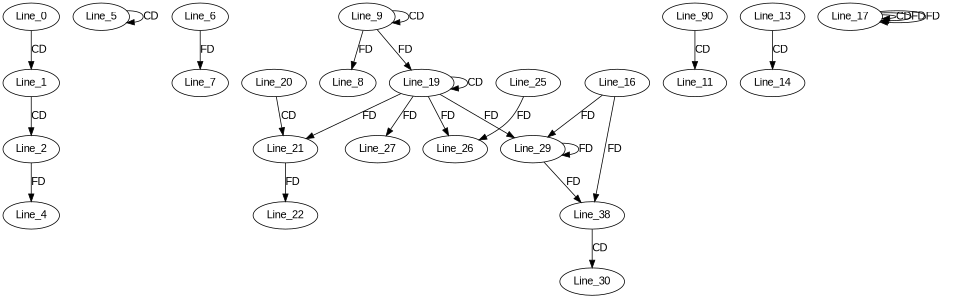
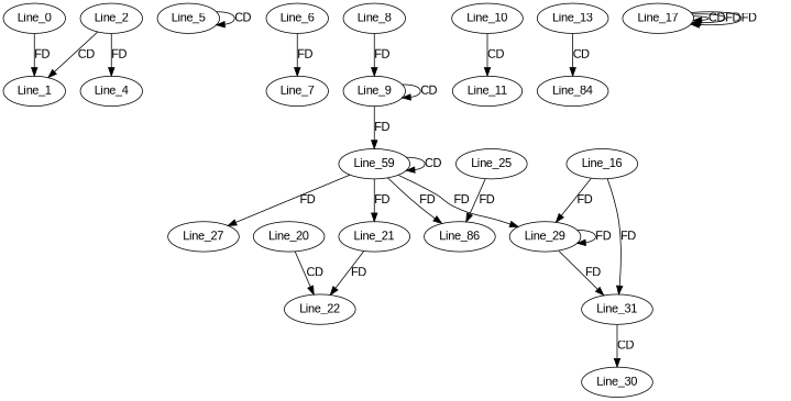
  digraph {
    fontname="Liberation Sans"
    node [fontname="Liberation Sans"]
    edge [fontname="Liberation Sans"]
    Line_0
    Line_1
    Line_2
    Line_4
    Line_5
    Line_6
    Line_7
    Line_9
-   Line_19
+   Line_19 [label=Line_59]
    Line_21
-   Line_26
+   Line_26 [label=Line_86]
    Line_27
    Line_29
    Line_8
-   Line_10 [label=Line_90]
+   Line_10
    Line_11
    Line_13
-   Line_14
+   Line_14 [label=Line_84]
    Line_17
    Line_22
-   Line_38
+   Line_38 [label=Line_31]
    Line_20
    Line_25
    n24 [label=Line_30]
    Line_16
-   Line_0 -> Line_1 [label=CD]
-   Line_1 -> Line_2 [label=CD]
+   Line_0 -> Line_1 [label=FD]
+   Line_2 -> Line_1 [label=CD]
    Line_2 -> Line_4 [label=FD]
    Line_5 -> Line_5 [label=CD]
    Line_6 -> Line_7 [label=FD]
    Line_9 -> Line_9 [label=CD]
    Line_9 -> Line_19 [label=FD]
    Line_19 -> Line_19 [label=CD]
    Line_19 -> Line_21 [label=FD]
    Line_19 -> Line_26 [label=FD]
    Line_19 -> Line_27 [label=FD]
    Line_19 -> Line_29 [label=FD]
    Line_21 -> Line_22 [label=FD]
    Line_29 -> Line_29 [label=FD]
    Line_29 -> Line_38 [label=FD]
-   Line_9 -> Line_8 [label=FD]
+   Line_8 -> Line_9 [label=FD]
    Line_10 -> Line_11 [label=CD]
    Line_13 -> Line_14 [label=CD]
    Line_17 -> Line_17 [label=CD]
    Line_17 -> Line_17 [label=FD]
    Line_17 -> Line_17 [label=FD]
    Line_38 -> n24 [label=CD]
-   Line_20 -> Line_21 [label=CD]
+   Line_20 -> Line_22 [label=CD]
    Line_25 -> Line_26 [label=FD]
    Line_16 -> Line_29 [label=FD]
    Line_16 -> Line_38 [label=FD]
  }
